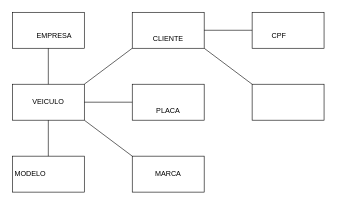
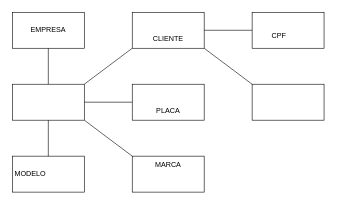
  <mxCell id="0" />
  <mxCell id="1" parent="0" />
  <mxCell id="2" value="" style="rounded=0;whiteSpace=wrap;html=1;" vertex="1" parent="1"><mxGeometry x="220" y="140" width="120" height="60" as="geometry" /></mxCell>
  <mxCell id="3" value="" style="rounded=0;whiteSpace=wrap;html=1;" vertex="1" parent="1"><mxGeometry x="20" y="260" width="120" height="60" as="geometry" /></mxCell>
  <mxCell id="4" value="" style="rounded=0;whiteSpace=wrap;html=1;" vertex="1" parent="1"><mxGeometry x="20" y="140" width="120" height="60" as="geometry" /></mxCell>
  <mxCell id="5" value="" style="rounded=0;whiteSpace=wrap;html=1;" vertex="1" parent="1"><mxGeometry x="20" y="20" width="120" height="60" as="geometry" /></mxCell>
- <mxCell id="6" value="EMPRESA" style="text;html=1;strokeColor=none;fillColor=none;align=center;verticalAlign=middle;whiteSpace=wrap;rounded=0;" vertex="1" parent="1"><mxGeometry x="70" y="50" width="40" height="20" as="geometry" /></mxCell>
- <mxCell id="7" value="VEICULO" style="text;html=1;strokeColor=none;fillColor=none;align=center;verticalAlign=middle;whiteSpace=wrap;rounded=0;" vertex="1" parent="1"><mxGeometry x="60" y="160" width="40" height="20" as="geometry" /></mxCell>
+ <mxCell id="6" value="EMPRESA" style="text;html=1;strokeColor=none;fillColor=none;align=center;verticalAlign=middle;whiteSpace=wrap;rounded=0;" vertex="1" parent="1"><mxGeometry x="60" y="40" width="40" height="20" as="geometry" /></mxCell>
  <mxCell id="8" value="MODELO&lt;br&gt;" style="text;html=1;strokeColor=none;fillColor=none;align=center;verticalAlign=middle;whiteSpace=wrap;rounded=0;" vertex="1" parent="1"><mxGeometry x="30" y="280" width="40" height="20" as="geometry" /></mxCell>
  <mxCell id="9" value="" style="rounded=0;whiteSpace=wrap;html=1;" vertex="1" parent="1"><mxGeometry x="220" y="260" width="120" height="60" as="geometry" /></mxCell>
  <mxCell id="10" value="" style="endArrow=none;html=1;entryX=0.5;entryY=1;entryDx=0;entryDy=0;" edge="1" parent="1" target="4"><mxGeometry width="50" height="50" relative="1" as="geometry"><mxPoint x="80" y="260" as="sourcePoint" /><mxPoint x="90" y="210" as="targetPoint" /></mxGeometry></mxCell>
  <mxCell id="11" value="" style="endArrow=none;html=1;entryX=0.5;entryY=1;entryDx=0;entryDy=0;" edge="1" parent="1" target="5"><mxGeometry width="50" height="50" relative="1" as="geometry"><mxPoint x="80" y="140" as="sourcePoint" /><mxPoint x="130" y="90" as="targetPoint" /></mxGeometry></mxCell>
  <mxCell id="12" value="" style="endArrow=none;html=1;entryX=0;entryY=0.5;entryDx=0;entryDy=0;" edge="1" parent="1" target="2"><mxGeometry width="50" height="50" relative="1" as="geometry"><mxPoint x="140" y="170" as="sourcePoint" /><mxPoint x="190" y="120" as="targetPoint" /></mxGeometry></mxCell>
  <mxCell id="13" value="PLACA" style="text;html=1;strokeColor=none;fillColor=none;align=center;verticalAlign=middle;whiteSpace=wrap;rounded=0;" vertex="1" parent="1"><mxGeometry x="260" y="175" width="40" height="20" as="geometry" /></mxCell>
- <mxCell id="14" value="MARCA" style="text;html=1;strokeColor=none;fillColor=none;align=center;verticalAlign=middle;whiteSpace=wrap;rounded=0;" vertex="1" parent="1"><mxGeometry x="260" y="280" width="40" height="20" as="geometry" /></mxCell>
+ <mxCell id="14" value="MARCA" style="text;html=1;strokeColor=none;fillColor=none;align=center;verticalAlign=middle;whiteSpace=wrap;rounded=0;" vertex="1" parent="1"><mxGeometry x="260" y="265" width="40" height="20" as="geometry" /></mxCell>
  <mxCell id="15" value="" style="endArrow=none;html=1;entryX=0;entryY=0;entryDx=0;entryDy=0;" edge="1" parent="1" target="9"><mxGeometry width="50" height="50" relative="1" as="geometry"><mxPoint x="140" y="200" as="sourcePoint" /><mxPoint x="190" y="150" as="targetPoint" /></mxGeometry></mxCell>
  <mxCell id="16" value="" style="endArrow=none;html=1;entryX=0;entryY=1;entryDx=0;entryDy=0;" edge="1" parent="1" target="17"><mxGeometry width="50" height="50" relative="1" as="geometry"><mxPoint x="140" y="140" as="sourcePoint" /><mxPoint x="220" y="100" as="targetPoint" /></mxGeometry></mxCell>
  <mxCell id="17" value="" style="rounded=0;whiteSpace=wrap;html=1;" vertex="1" parent="1"><mxGeometry x="220" y="20" width="120" height="60" as="geometry" /></mxCell>
  <mxCell id="18" value="CLIENTE&lt;br&gt;" style="text;html=1;strokeColor=none;fillColor=none;align=center;verticalAlign=middle;whiteSpace=wrap;rounded=0;" vertex="1" parent="1"><mxGeometry x="260" y="55" width="40" height="20" as="geometry" /></mxCell>
  <mxCell id="19" value="" style="rounded=0;whiteSpace=wrap;html=1;" vertex="1" parent="1"><mxGeometry x="420" y="20" width="120" height="60" as="geometry" /></mxCell>
  <mxCell id="20" value="" style="endArrow=none;html=1;entryX=0;entryY=0.5;entryDx=0;entryDy=0;" edge="1" parent="1" target="19"><mxGeometry width="50" height="50" relative="1" as="geometry"><mxPoint x="340" y="50" as="sourcePoint" /><mxPoint x="390" y="0" as="targetPoint" /></mxGeometry></mxCell>
  <mxCell id="21" value="" style="endArrow=none;html=1;" edge="1" parent="1"><mxGeometry width="50" height="50" relative="1" as="geometry"><mxPoint x="340" y="80" as="sourcePoint" /><mxPoint x="420" y="140" as="targetPoint" /></mxGeometry></mxCell>
  <mxCell id="22" value="" style="rounded=0;whiteSpace=wrap;html=1;" vertex="1" parent="1"><mxGeometry x="420" y="140" width="120" height="60" as="geometry" /></mxCell>
  <mxCell id="23" value="CPF" style="text;html=1;strokeColor=none;fillColor=none;align=center;verticalAlign=middle;whiteSpace=wrap;rounded=0;" vertex="1" parent="1"><mxGeometry x="445" y="50" width="40" height="20" as="geometry" /></mxCell>
